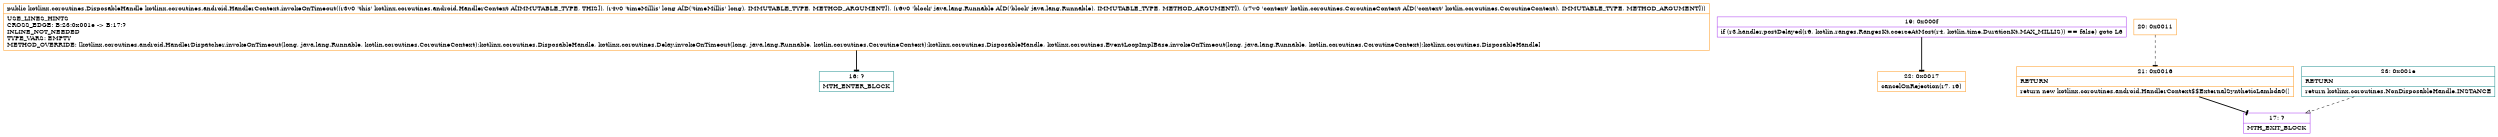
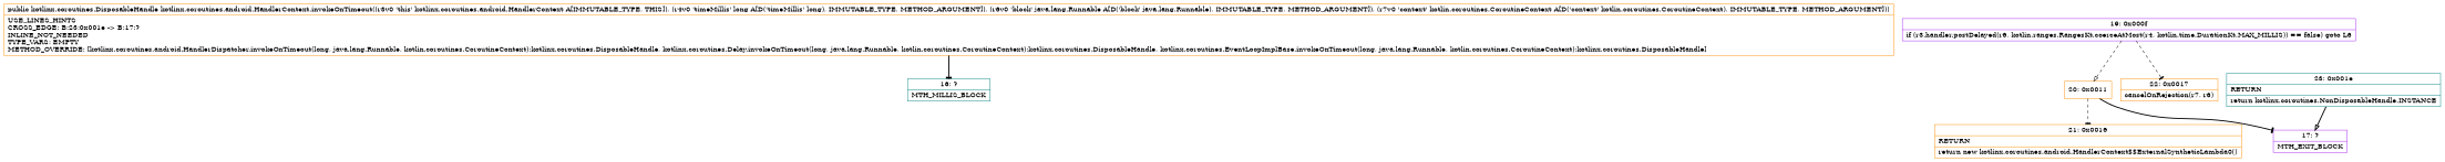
  digraph {
    node [color=darkorange shape=record]
    edge [arrowhead=tee style=dashed]
-   n1 [color=teal label="{16\:\ ?|MTH_ENTER_BLOCK\l}"]
+   n1 [color=teal label="{16\:\ ?|MTH_MILLIS_BLOCK\l}"]
    n2 [color=purple label="{19\:\ 0x000f|if (r3.handler.postDelayed(r6, kotlin.ranges.RangesKt.coerceAtMost(r4, kotlin.time.DurationKt.MAX_MILLIS)) == false) goto L6\l}"]
    n3 [label="{20\:\ 0x0011}"]
    n4 [label="{22\:\ 0x0017|cancelOnRejection(r7, r6)\l}"]
    n5 [label="{21\:\ 0x0016|RETURN\l|return new kotlinx.coroutines.android.HandlerContext$$ExternalSyntheticLambda0()\l}"]
    n6 [color=purple label="{17\:\ ?|MTH_EXIT_BLOCK\l}"]
    n7 [color=teal label="{23\:\ 0x001e|RETURN\l|return kotlinx.coroutines.NonDisposableHandle.INSTANCE\l}"]
    n8 [label="{public kotlinx.coroutines.DisposableHandle kotlinx.coroutines.android.HandlerContext.invokeOnTimeout((r3v0 'this' kotlinx.coroutines.android.HandlerContext A[IMMUTABLE_TYPE, THIS]), (r4v0 'timeMillis' long A[D('timeMillis' long), IMMUTABLE_TYPE, METHOD_ARGUMENT]), (r6v0 'block' java.lang.Runnable A[D('block' java.lang.Runnable), IMMUTABLE_TYPE, METHOD_ARGUMENT]), (r7v0 'context' kotlin.coroutines.CoroutineContext A[D('context' kotlin.coroutines.CoroutineContext), IMMUTABLE_TYPE, METHOD_ARGUMENT]))  | USE_LINES_HINTS\lCROSS_EDGE: B:23:0x001e \-\> B:17:?\lINLINE_NOT_NEEDED\lTYPE_VARS: EMPTY\lMETHOD_OVERRIDE: [kotlinx.coroutines.android.HandlerDispatcher.invokeOnTimeout(long, java.lang.Runnable, kotlin.coroutines.CoroutineContext):kotlinx.coroutines.DisposableHandle, kotlinx.coroutines.Delay.invokeOnTimeout(long, java.lang.Runnable, kotlin.coroutines.CoroutineContext):kotlinx.coroutines.DisposableHandle, kotlinx.coroutines.EventLoopImplBase.invokeOnTimeout(long, java.lang.Runnable, kotlin.coroutines.CoroutineContext):kotlinx.coroutines.DisposableHandle]\l}"]
-   n2 -> n4 [style=bold]
+   n2 -> n3 [arrowhead=onormal]
+   n2 -> n4
    n3 -> n5
-   n5 -> n6 [style=bold]
-   n7 -> n6 [arrowhead=onormal]
+   n3 -> n6 [style=bold]
+   n7 -> n6 [arrowhead=onormal style=bold]
    n8 -> n1 [style=bold]
  }
